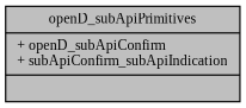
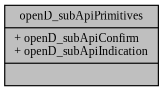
  digraph {
    fontname="Liberation Serif"
-   n1 [color=black fillcolor=grey75 fontcolor=black fontname="Liberation Serif" fontsize=10 height=0.2 label="{openD_subApiPrimitives\n|+ openD_subApiConfirm\l+ subApiConfirm_subApiIndication\l|}" shape=record style=filled width=0.4]
+   n1 [color=black fillcolor=grey75 fontcolor=black fontname="Liberation Serif" fontsize=10 height=0.2 label="{openD_subApiPrimitives\n|+ openD_subApiConfirm\l+ openD_subApiIndication\l|}" shape=record style=filled width=0.4]
  }
